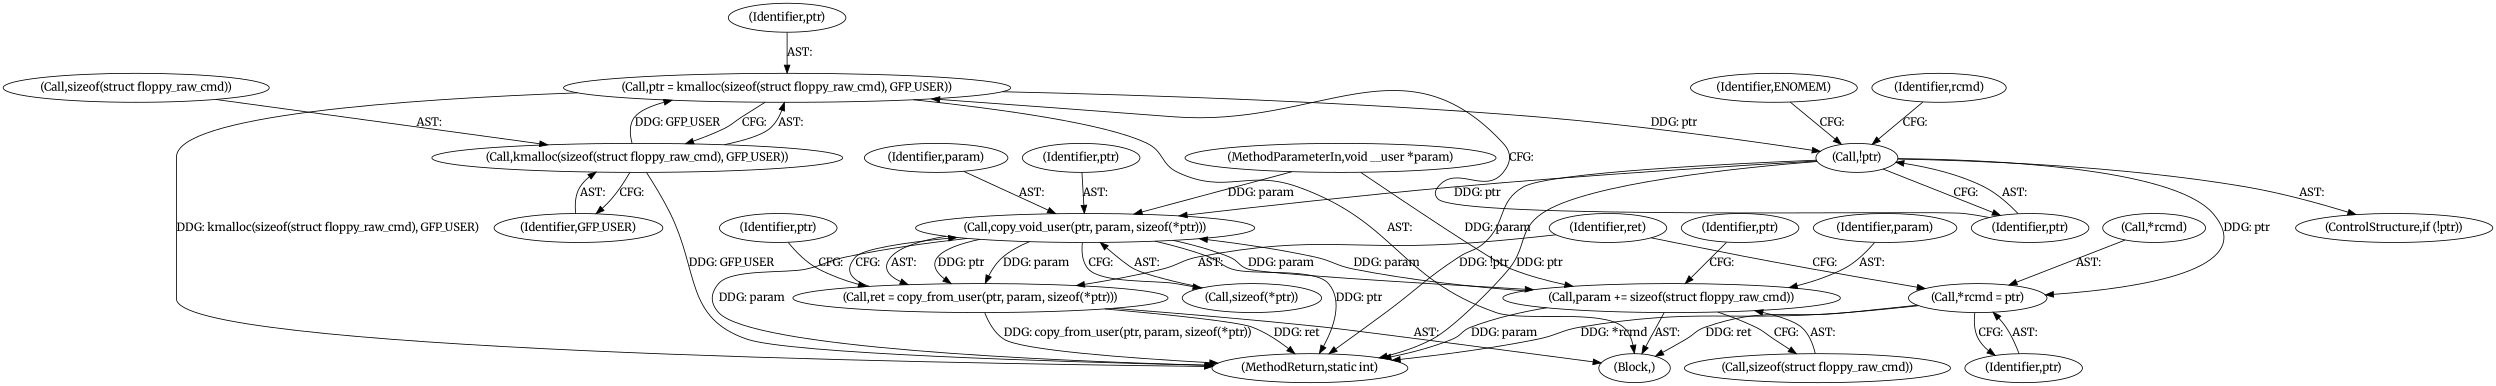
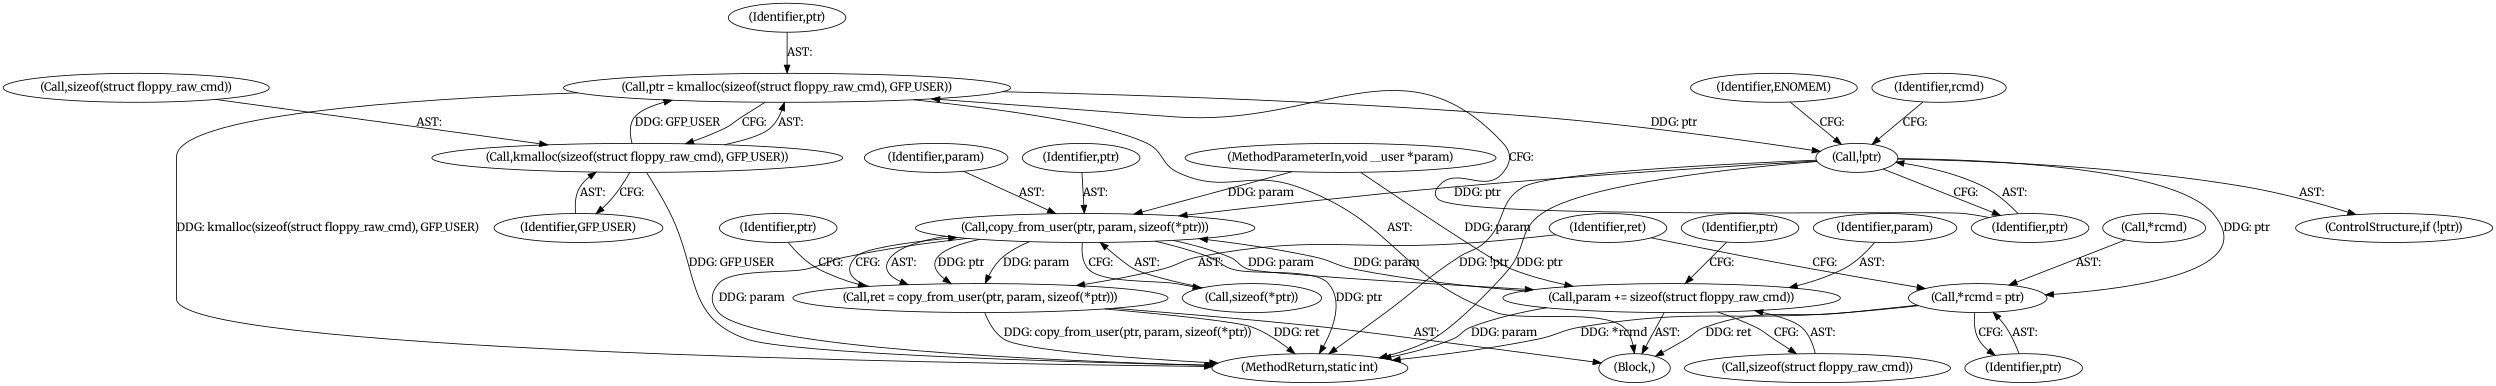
  digraph {
    fontname=Merriweather
    node [fontname=Merriweather]
    edge [fontname=Merriweather]
    n1 [label="(Call,ptr = kmalloc(sizeof(struct floppy_raw_cmd), GFP_USER))"]
    n2 [label="(Call,kmalloc(sizeof(struct floppy_raw_cmd), GFP_USER))"]
    n3 [label="(Call,!ptr)"]
    n4 [label="(MethodReturn,static int)"]
    n5 [label="(Block,)"]
    n6 [label="(Identifier,GFP_USER)"]
    n7 [label="(Call,*rcmd = ptr)"]
-   n8 [label="(Call,copy_void_user(ptr, param, sizeof(*ptr)))"]
+   n8 [label="(Call,copy_from_user(ptr, param, sizeof(*ptr)))"]
    n9 [label="(Identifier,ptr)"]
    n10 [label="(ControlStructure,if (!ptr))"]
    n11 [label="(Identifier,ptr)"]
    n12 [label="(Call,ret = copy_from_user(ptr, param, sizeof(*ptr)))"]
    n13 [label="(Call,param += sizeof(struct floppy_raw_cmd))"]
    n14 [label="(Call,sizeof(*ptr))"]
    n15 [label="(Call,sizeof(struct floppy_raw_cmd))"]
    n16 [label="(Identifier,ptr)"]
    n17 [label="(Identifier,param)"]
    n18 [label="(Identifier,ptr)"]
    n19 [label="(Identifier,ptr)"]
    n20 [label="(Identifier,ENOMEM)"]
    n21 [label="(Identifier,ptr)"]
    n22 [label="(Identifier,param)"]
    n23 [label="(MethodParameterIn,void __user *param)"]
    n24 [label="(Call,sizeof(struct floppy_raw_cmd))"]
    n25 [label="(Call,*rcmd)"]
    n26 [label="(Identifier,rcmd)"]
    n27 [label="(Identifier,ret)"]
    n1 -> n2 [label="CFG: "]
    n1 -> n3 [label="DDG: ptr"]
    n1 -> n4 [label="DDG: kmalloc(sizeof(struct floppy_raw_cmd), GFP_USER)"]
    n1 -> n5 [label="AST: "]
    n2 -> n1 [label="AST: "]
    n2 -> n1 [label="DDG: GFP_USER"]
    n2 -> n4 [label="DDG: GFP_USER"]
    n2 -> n6 [label="CFG: "]
    n3 -> n4 [label="DDG: !ptr"]
    n3 -> n4 [label="DDG: ptr"]
    n3 -> n7 [label="DDG: ptr"]
    n3 -> n8 [label="DDG: ptr"]
    n3 -> n9 [label="CFG: "]
    n3 -> n10 [label="AST: "]
    n6 -> n2 [label="AST: "]
    n7 -> n4 [label="DDG: *rcmd"]
    n7 -> n5 [label="DDG: ret"]
    n7 -> n11 [label="CFG: "]
    n8 -> n4 [label="DDG: param"]
    n8 -> n4 [label="DDG: ptr"]
    n8 -> n12 [label="AST: "]
    n8 -> n12 [label="DDG: ptr"]
    n8 -> n12 [label="DDG: param"]
    n8 -> n13 [label="DDG: param"]
    n8 -> n14 [label="CFG: "]
    n9 -> n1 [label="CFG: "]
    n9 -> n3 [label="AST: "]
    n11 -> n7 [label="AST: "]
    n12 -> n4 [label="DDG: copy_from_user(ptr, param, sizeof(*ptr))"]
    n12 -> n4 [label="DDG: ret"]
    n12 -> n5 [label="AST: "]
    n12 -> n8 [label="CFG: "]
    n13 -> n4 [label="DDG: param"]
    n13 -> n5 [label="AST: "]
    n13 -> n8 [label="DDG: param"]
    n13 -> n15 [label="CFG: "]
    n14 -> n8 [label="AST: "]
    n15 -> n13 [label="AST: "]
    n16 -> n1 [label="AST: "]
    n17 -> n8 [label="AST: "]
    n18 -> n13 [label="CFG: "]
    n19 -> n12 [label="CFG: "]
    n20 -> n3 [label="CFG: "]
    n21 -> n8 [label="AST: "]
    n22 -> n13 [label="AST: "]
    n23 -> n8 [label="DDG: param"]
    n23 -> n13 [label="DDG: param"]
    n24 -> n2 [label="AST: "]
    n25 -> n7 [label="AST: "]
    n26 -> n3 [label="CFG: "]
    n27 -> n7 [label="CFG: "]
    n27 -> n12 [label="AST: "]
  }
